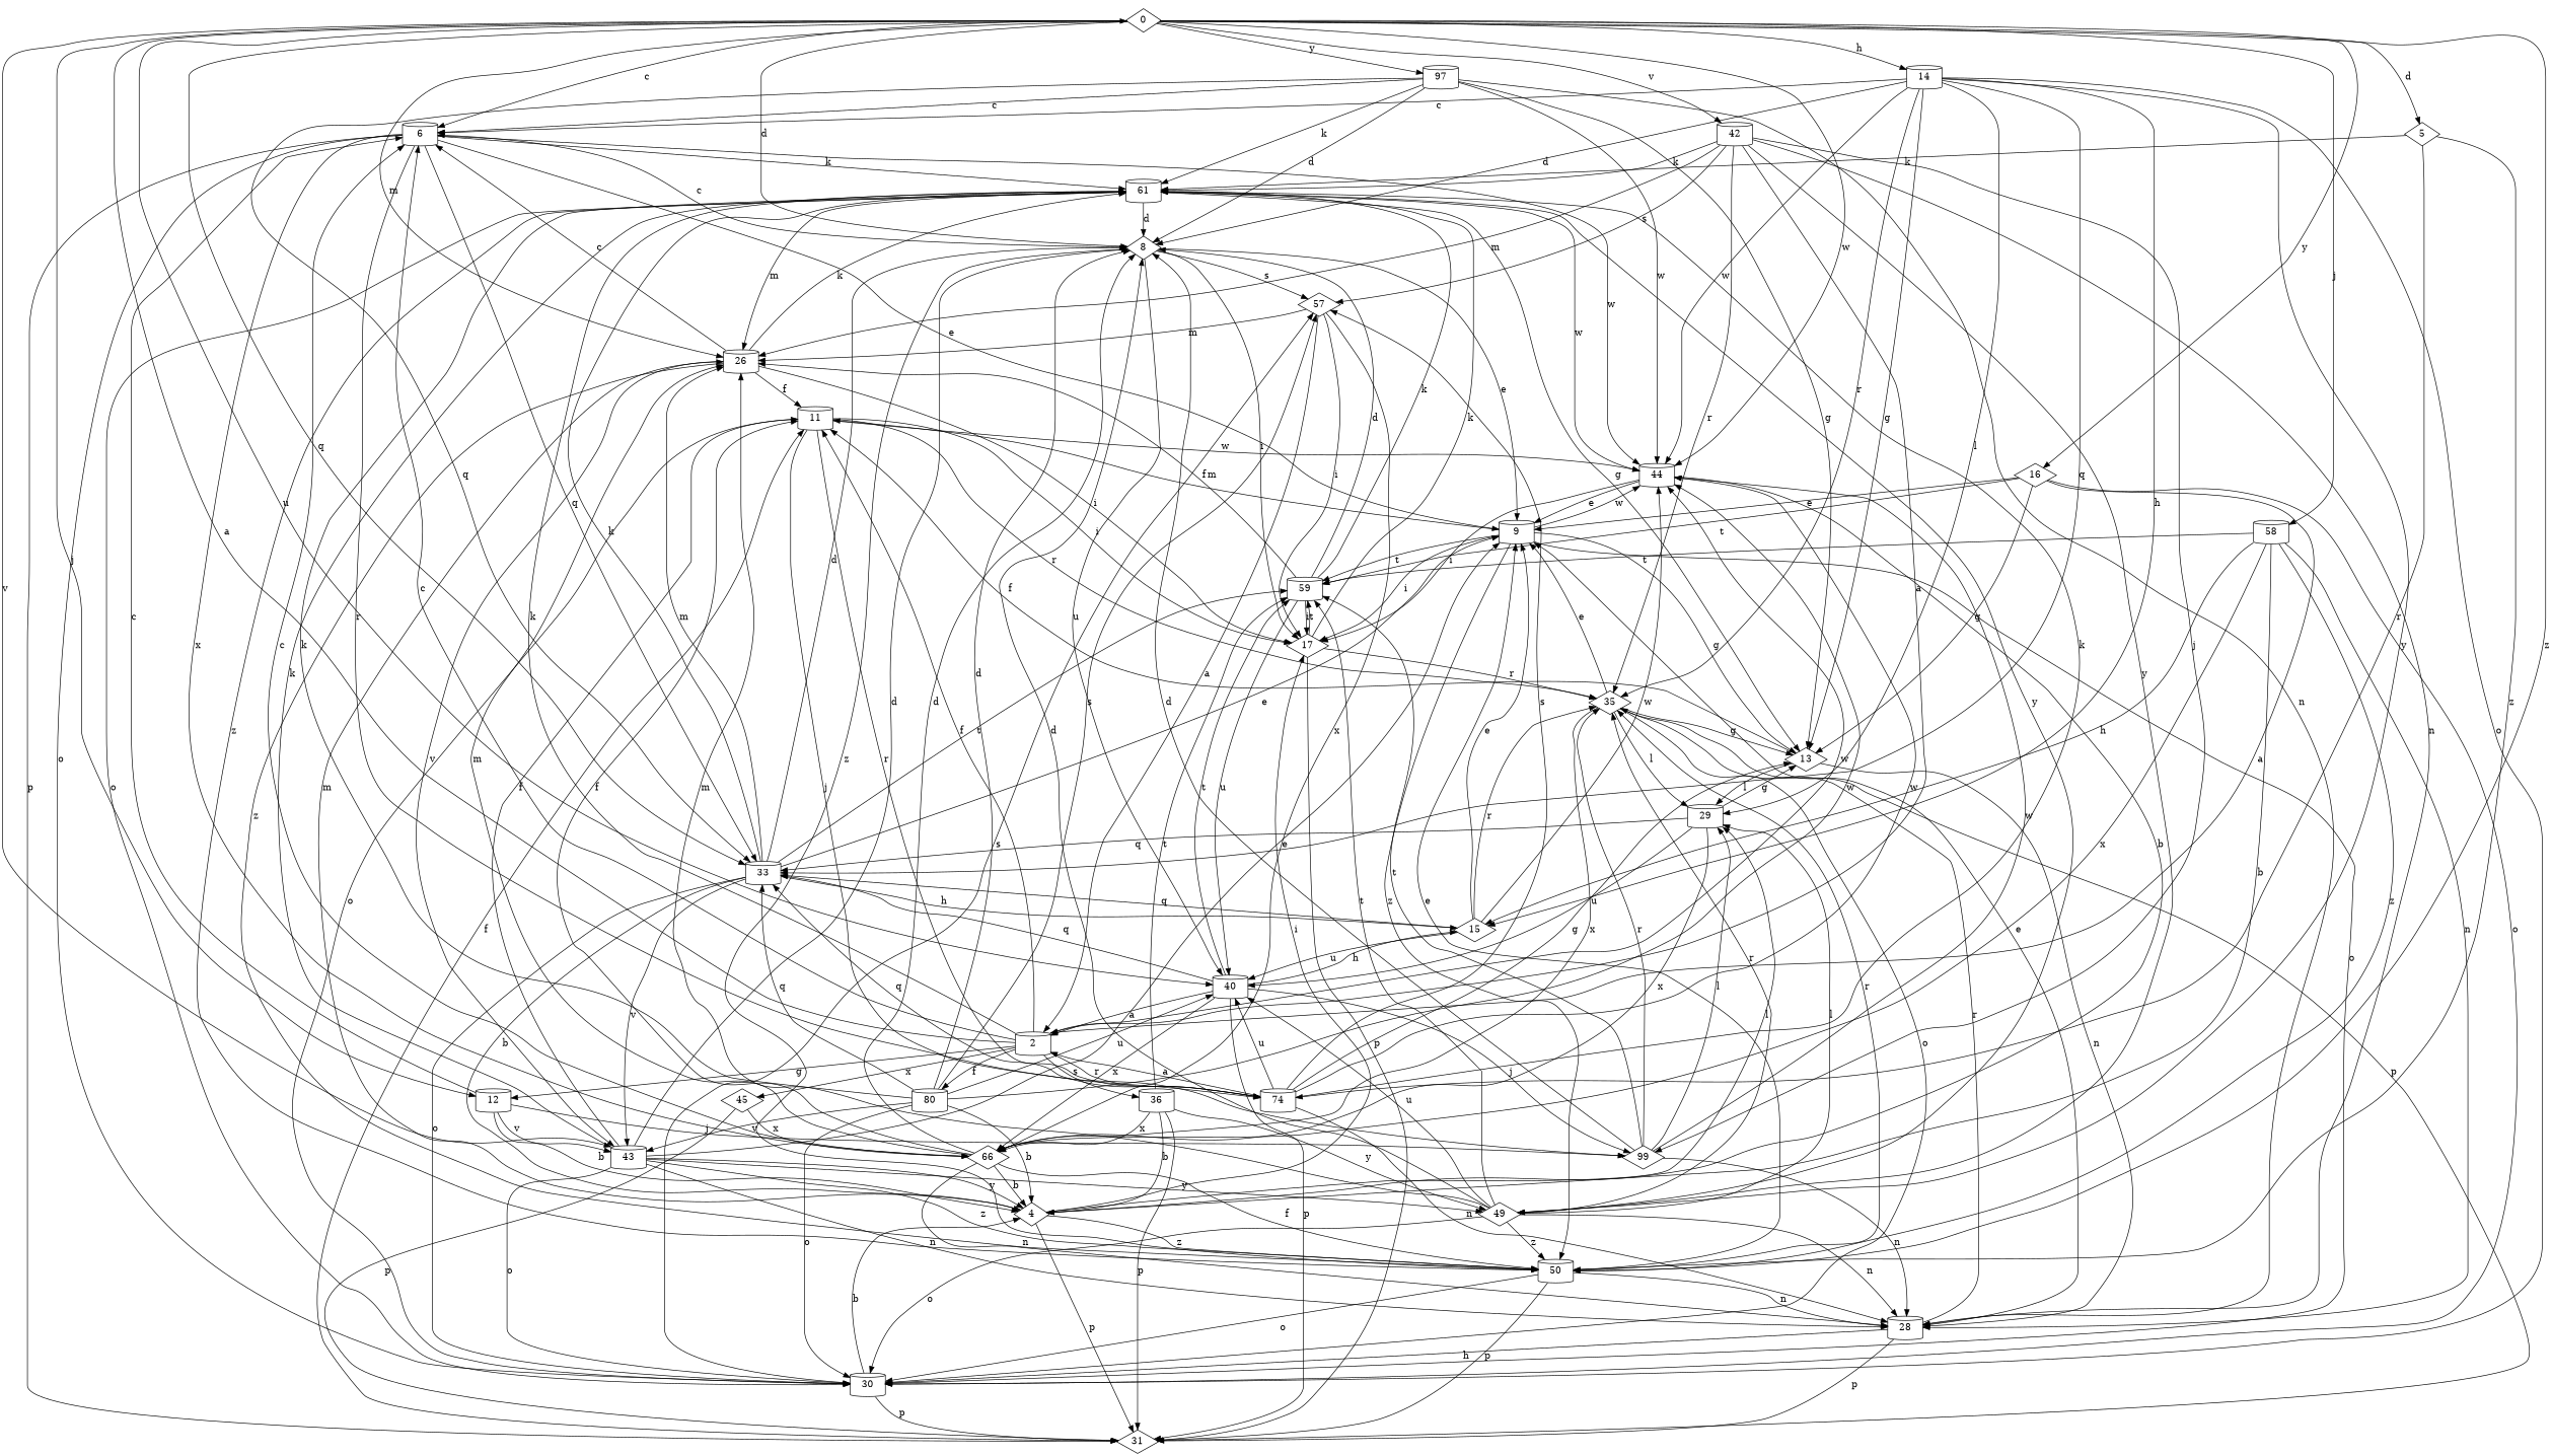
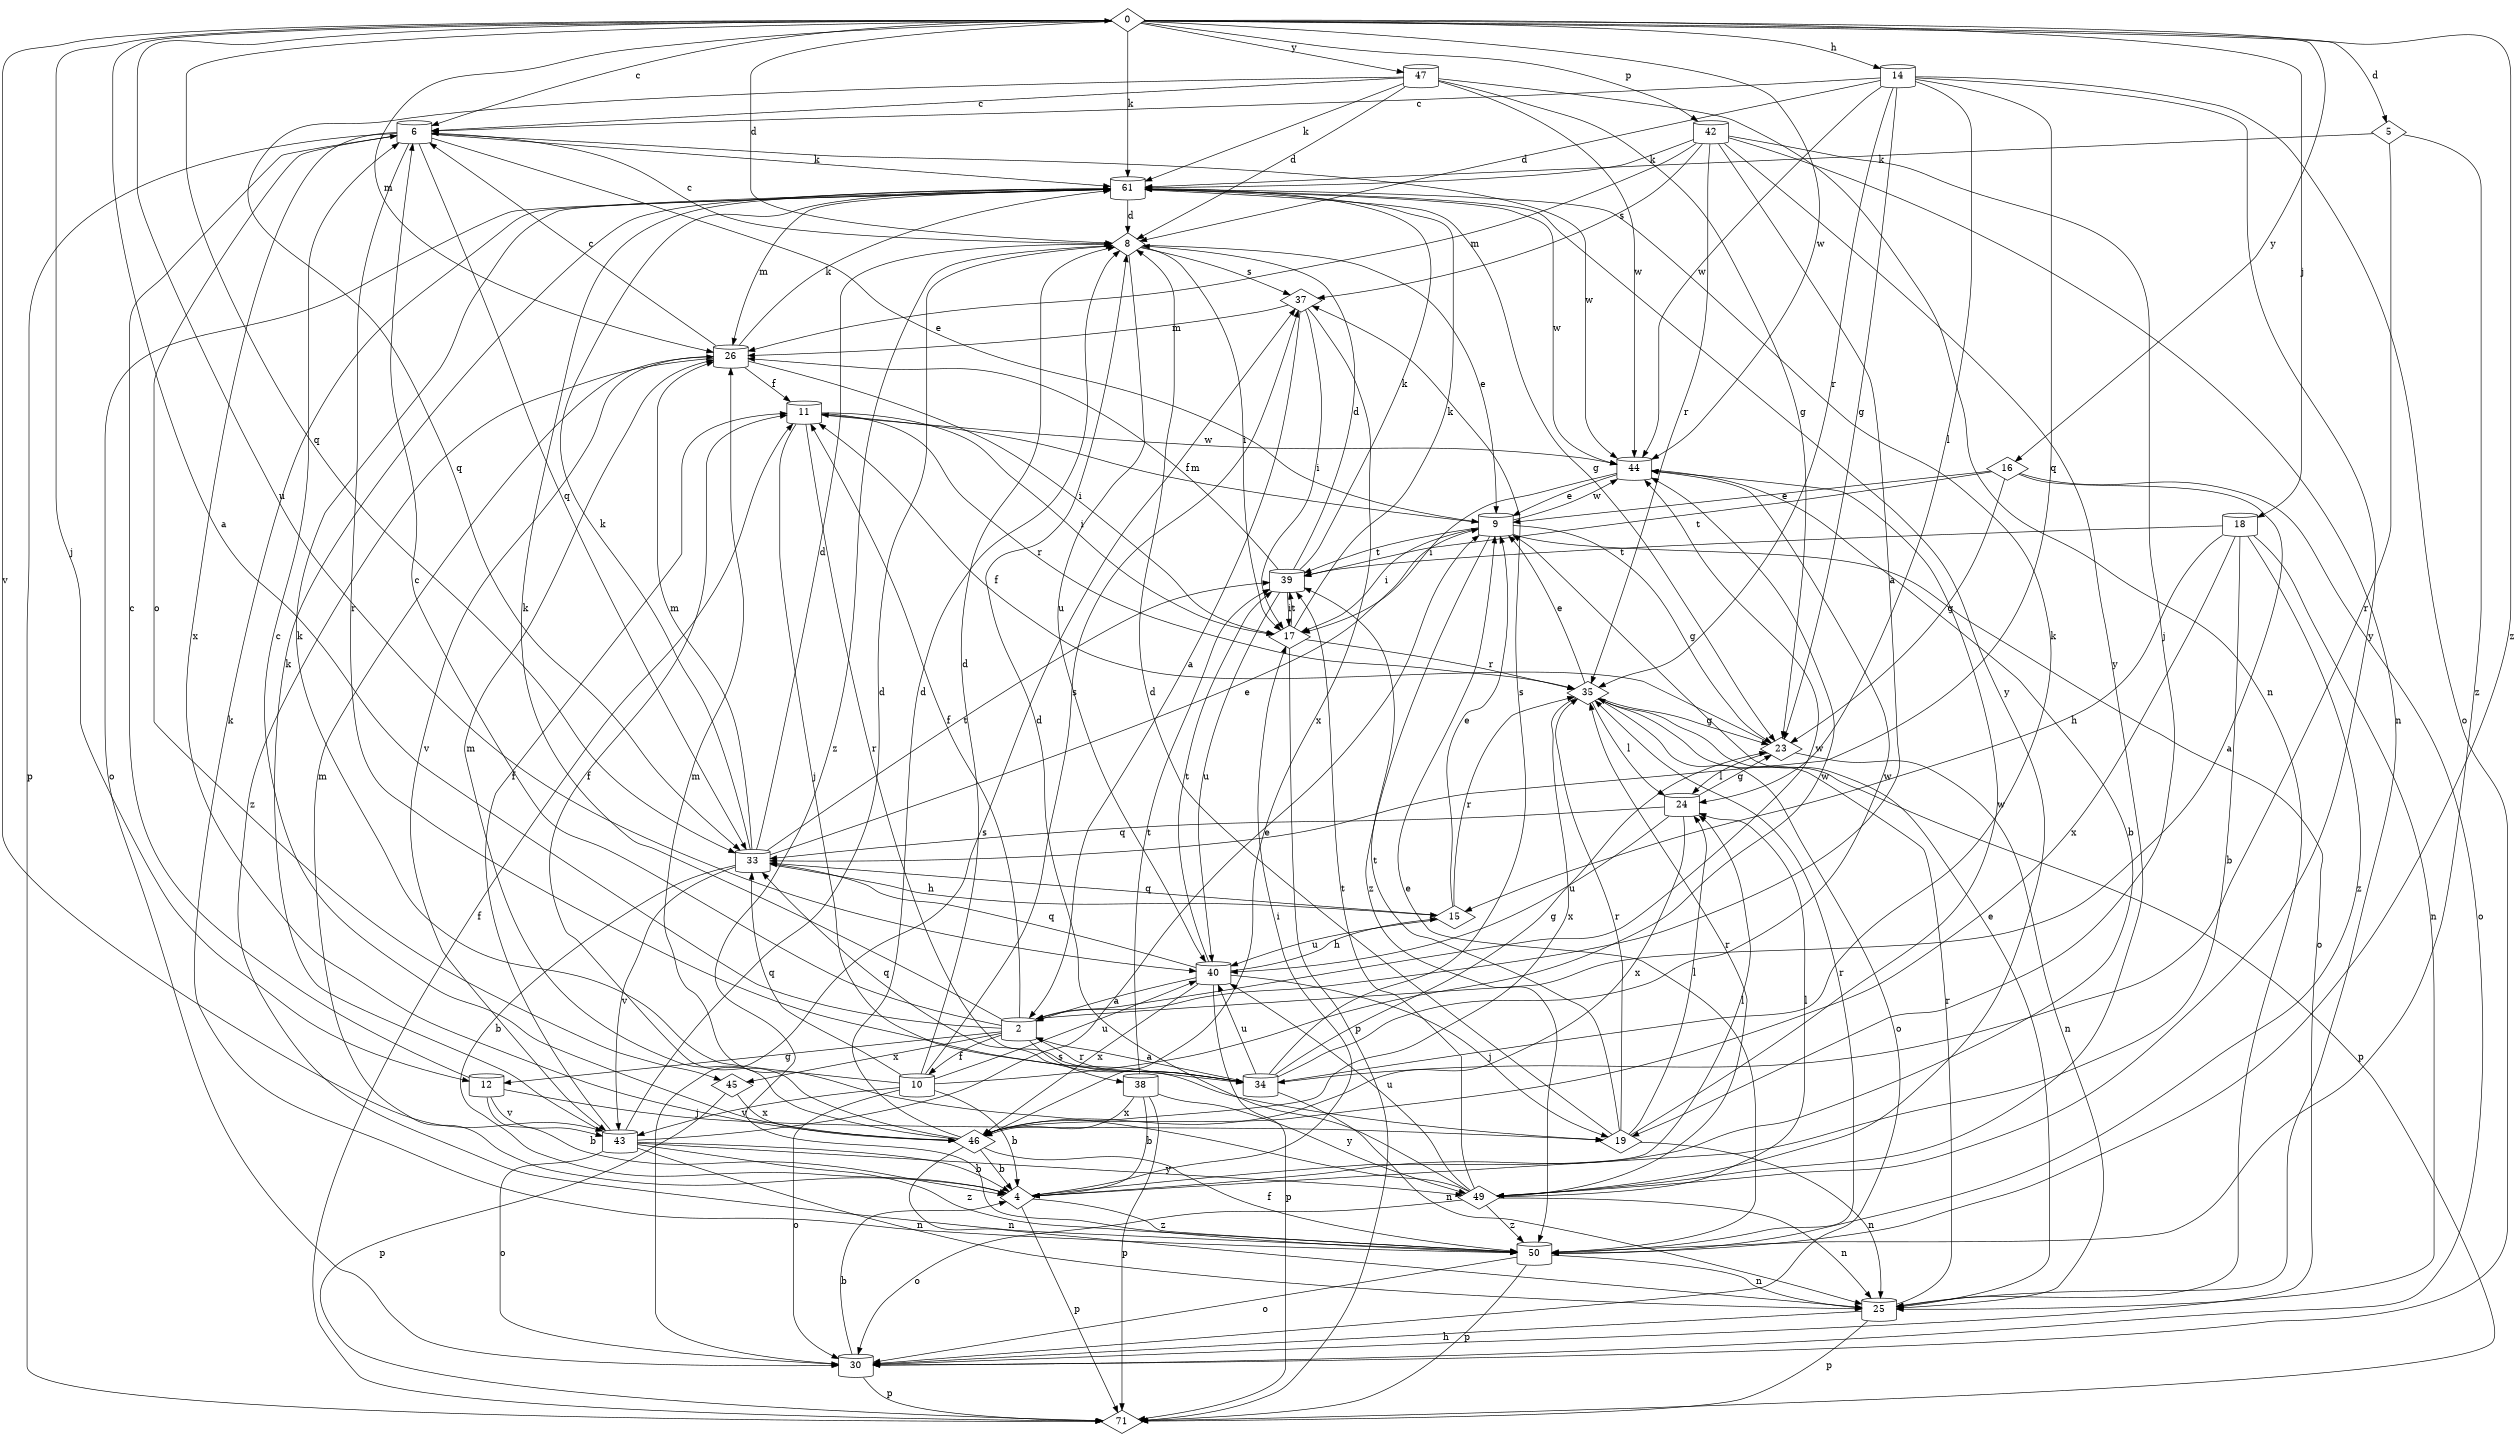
  strict digraph {
    node [shape=cylinder]
    0 [shape=diamond]
    6
    n3 [label=5 shape=diamond]
    8 [shape=diamond]
    14
    16 [shape=diamond]
-   18 [label=58]
+   18
    n8 [label=61]
    26
    33
    40
    42
    43
    44
-   47 [label=97]
+   47
    50
    12
-   34 [label=74]
-   31 [shape=diamond]
+   34
+   31 [shape=diamond label=71]
    9
    30
-   46 [shape=diamond label=66]
+   46 [shape=diamond]
    17 [shape=diamond]
-   37 [shape=diamond label=57]
-   24 [label=29]
-   13 [shape=diamond]
+   37 [shape=diamond]
+   24
+   13 [shape=diamond label=23]
    35 [shape=diamond]
    15 [shape=diamond]
    n29 [label=49 shape=diamond]
    2
-   39 [label=59]
+   39
    4 [shape=diamond]
-   28
-   19 [shape=diamond label=99]
+   28 [label=25]
+   19 [shape=diamond]
    11
-   10 [label=80]
-   36
+   10
+   36 [label=38]
    45 [shape=diamond]
    0 -> 6 [label=c]
    0 -> n3 [label=d]
    0 -> 8 [label=d]
    0 -> 14 [label=h]
    0 -> 16 [label=y]
    0 -> 18 [label=j]
+   0 -> n8 [label=k]
    0 -> 26 [label=m]
    0 -> 33 [label=q]
    0 -> 40 [label=u]
-   0 -> 42 [label=v]
+   0 -> 42 [label=p]
    0 -> 43 [label=v]
    0 -> 44 [label=w]
    0 -> 47 [label=y]
    0 -> 50 [label=z]
    0 -> 12 [label=j]
    6 -> n8 [label=k]
    6 -> 33 [label=q]
    6 -> 44 [label=w]
    6 -> 34 [label=r]
    6 -> 31 [label=p]
    6 -> 9 [label=e]
-   6 -> 30 [label=o]
+   6 -> 45 [label=o]
    6 -> 46 [label=x]
    n3 -> n8 [label=k]
    n3 -> 50 [label=z]
    n3 -> 34 [label=r]
    8 -> 6 [label=c]
    8 -> 40 [label=u]
    8 -> 50 [label=z]
    8 -> 9 [label=e]
    8 -> 17 [label=i]
    8 -> 37 [label=s]
    14 -> 6 [label=c]
    14 -> 8 [label=d]
    14 -> 33 [label=q]
    14 -> 44 [label=w]
    14 -> 30 [label=o]
    14 -> 24 [label=l]
    14 -> 13 [label=g]
    14 -> 35 [label=r]
-   14 -> 15 [label=h]
    14 -> n29 [label=y]
    16 -> 9 [label=e]
    16 -> 30 [label=o]
    16 -> 13 [label=g]
    16 -> 2 [label=a]
    16 -> 39 [label=t]
    18 -> 50 [label=z]
    18 -> 46 [label=x]
    18 -> 15 [label=h]
    18 -> 39 [label=t]
    18 -> 4 [label=b]
    18 -> 28 [label=n]
    n8 -> 8 [label=d]
    n8 -> 26 [label=m]
    n8 -> 44 [label=w]
-   n8 -> 50 [label=z]
+   n8 -> 50 [label=k]
    n8 -> 30 [label=o]
    n8 -> 13 [label=g]
    n8 -> n29 [label=y]
    26 -> 6 [label=c]
    26 -> n8 [label=k]
    26 -> 43 [label=v]
    26 -> 50 [label=z]
    26 -> 17 [label=i]
    26 -> 11 [label=f]
    33 -> 8 [label=d]
    33 -> n8 [label=k]
    33 -> 26 [label=m]
    33 -> 43 [label=v]
    33 -> 9 [label=e]
-   33 -> 30 [label=o]
    33 -> 15 [label=h]
    33 -> 39 [label=t]
    33 -> 4 [label=b]
    40 -> 33 [label=q]
    40 -> 31 [label=p]
    40 -> 46 [label=x]
    40 -> 15 [label=h]
    40 -> 2 [label=a]
    40 -> 39 [label=t]
    40 -> 19 [label=j]
    42 -> n8 [label=k]
    42 -> 26 [label=m]
    42 -> 37 [label=s]
    42 -> 35 [label=r]
    42 -> n29 [label=y]
    42 -> 2 [label=a]
    42 -> 28 [label=n]
    42 -> 19 [label=j]
    43 -> 8 [label=d]
    43 -> n8 [label=k]
    43 -> 50 [label=z]
    43 -> 9 [label=e]
    43 -> 30 [label=o]
    43 -> n29 [label=y]
-   43 -> 4 [label=y]
+   43 -> 4 [label=b]
    43 -> 28 [label=n]
    43 -> 11 [label=f]
    44 -> 9 [label=e]
    44 -> 17 [label=i]
    44 -> 4 [label=b]
    47 -> 6 [label=c]
    47 -> 8 [label=d]
    47 -> n8 [label=k]
    47 -> 33 [label=q]
    47 -> 44 [label=w]
    47 -> 13 [label=g]
    47 -> 28 [label=n]
    50 -> 31 [label=p]
    50 -> 9 [label=e]
    50 -> 30 [label=o]
    50 -> 35 [label=r]
    50 -> 28 [label=n]
    12 -> 6 [label=c]
    12 -> 43 [label=v]
    12 -> 4 [label=b]
    12 -> 19 [label=j]
    34 -> n8 [label=k]
    34 -> 33 [label=q]
    34 -> 40 [label=u]
    34 -> 44 [label=w]
    34 -> 37 [label=s]
    34 -> 13 [label=g]
    34 -> 2 [label=a]
    34 -> 28 [label=n]
    31 -> 11 [label=f]
    9 -> 44 [label=w]
    9 -> 50 [label=z]
    9 -> 30 [label=o]
    9 -> 17 [label=i]
    9 -> 13 [label=g]
    9 -> 39 [label=t]
    9 -> 11 [label=f]
    30 -> 31 [label=p]
    30 -> 37 [label=s]
    30 -> 4 [label=b]
    46 -> 6 [label=c]
    46 -> 8 [label=d]
    46 -> 26 [label=m]
    46 -> 50 [label=f]
    46 -> 4 [label=b]
    46 -> 28 [label=n]
    46 -> 11 [label=f]
    17 -> n8 [label=k]
    17 -> 31 [label=p]
    17 -> 35 [label=r]
    17 -> 39 [label=t]
    37 -> 26 [label=m]
    37 -> 46 [label=x]
    37 -> 17 [label=i]
    37 -> 2 [label=a]
    24 -> 33 [label=q]
    24 -> 40 [label=u]
    24 -> 46 [label=x]
    24 -> 13 [label=g]
    13 -> 24 [label=l]
    13 -> 28 [label=n]
    13 -> 11 [label=f]
    35 -> 31 [label=p]
    35 -> 9 [label=e]
    35 -> 30 [label=o]
    35 -> 46 [label=x]
    35 -> 24 [label=l]
    35 -> 13 [label=g]
    15 -> 33 [label=q]
    15 -> 40 [label=u]
-   15 -> 44 [label=w]
    15 -> 9 [label=e]
    15 -> 35 [label=r]
    n29 -> 8 [label=d]
    n29 -> 26 [label=m]
    n29 -> 40 [label=u]
    n29 -> 50 [label=z]
    n29 -> 30 [label=o]
    n29 -> 24 [label=l]
    n29 -> 35 [label=r]
    n29 -> 39 [label=t]
    n29 -> 28 [label=n]
    2 -> 0 [label=a]
    2 -> 6 [label=c]
    2 -> n8 [label=k]
    2 -> 44 [label=w]
    2 -> 12 [label=g]
    2 -> 34 [label=r]
    2 -> 11 [label=f]
    2 -> 10 [label=f]
    2 -> 36 [label=s]
    2 -> 45 [label=x]
    39 -> 8 [label=d]
    39 -> n8 [label=k]
    39 -> 26 [label=m]
    39 -> 40 [label=u]
    39 -> 17 [label=i]
    4 -> 26 [label=m]
    4 -> 50 [label=z]
    4 -> 31 [label=p]
    4 -> 17 [label=i]
    4 -> 24 [label=l]
    28 -> 31 [label=p]
    28 -> 9 [label=e]
    28 -> 30 [label=h]
    28 -> 35 [label=r]
    19 -> 8 [label=d]
    19 -> 44 [label=w]
    19 -> 24 [label=l]
    19 -> 35 [label=r]
    19 -> 39 [label=t]
    19 -> 28 [label=n]
    11 -> 44 [label=w]
    11 -> 34 [label=r]
-   11 -> 30 [label=o]
    11 -> 17 [label=i]
    11 -> 35 [label=r]
    11 -> 19 [label=j]
    10 -> 8 [label=d]
    10 -> n8 [label=k]
    10 -> 33 [label=q]
    10 -> 40 [label=u]
    10 -> 43 [label=v]
    10 -> 44 [label=w]
    10 -> 30 [label=o]
    10 -> 37 [label=s]
    10 -> 4 [label=b]
    36 -> 31 [label=p]
    36 -> 46 [label=x]
    36 -> n29 [label=y]
    36 -> 39 [label=t]
    36 -> 4 [label=b]
    45 -> 31 [label=p]
    45 -> 46 [label=x]
  }
